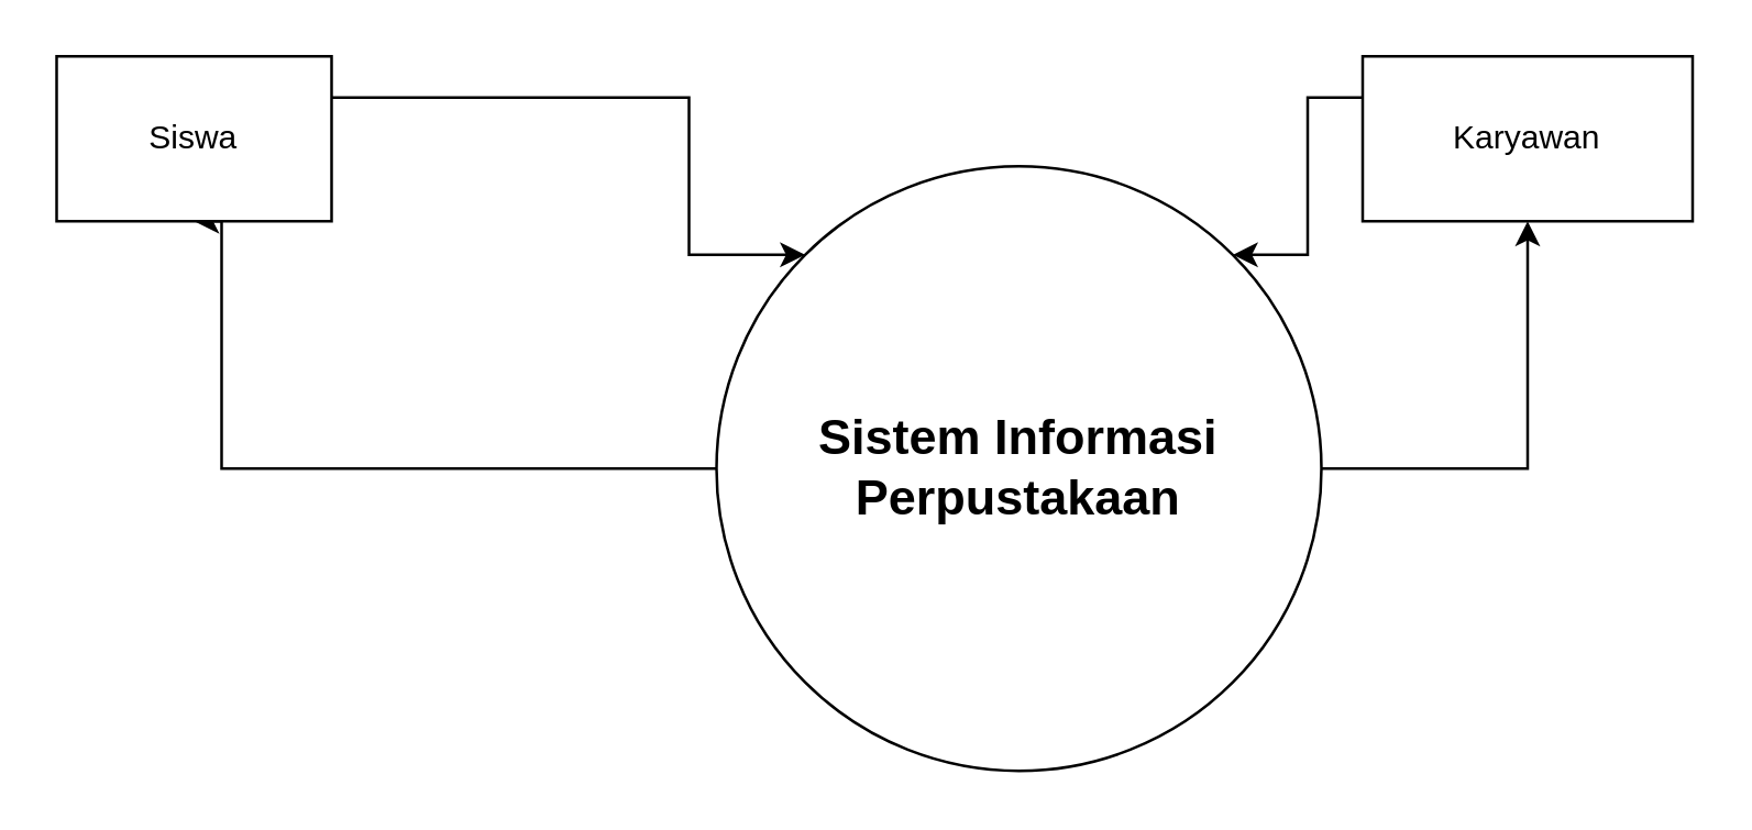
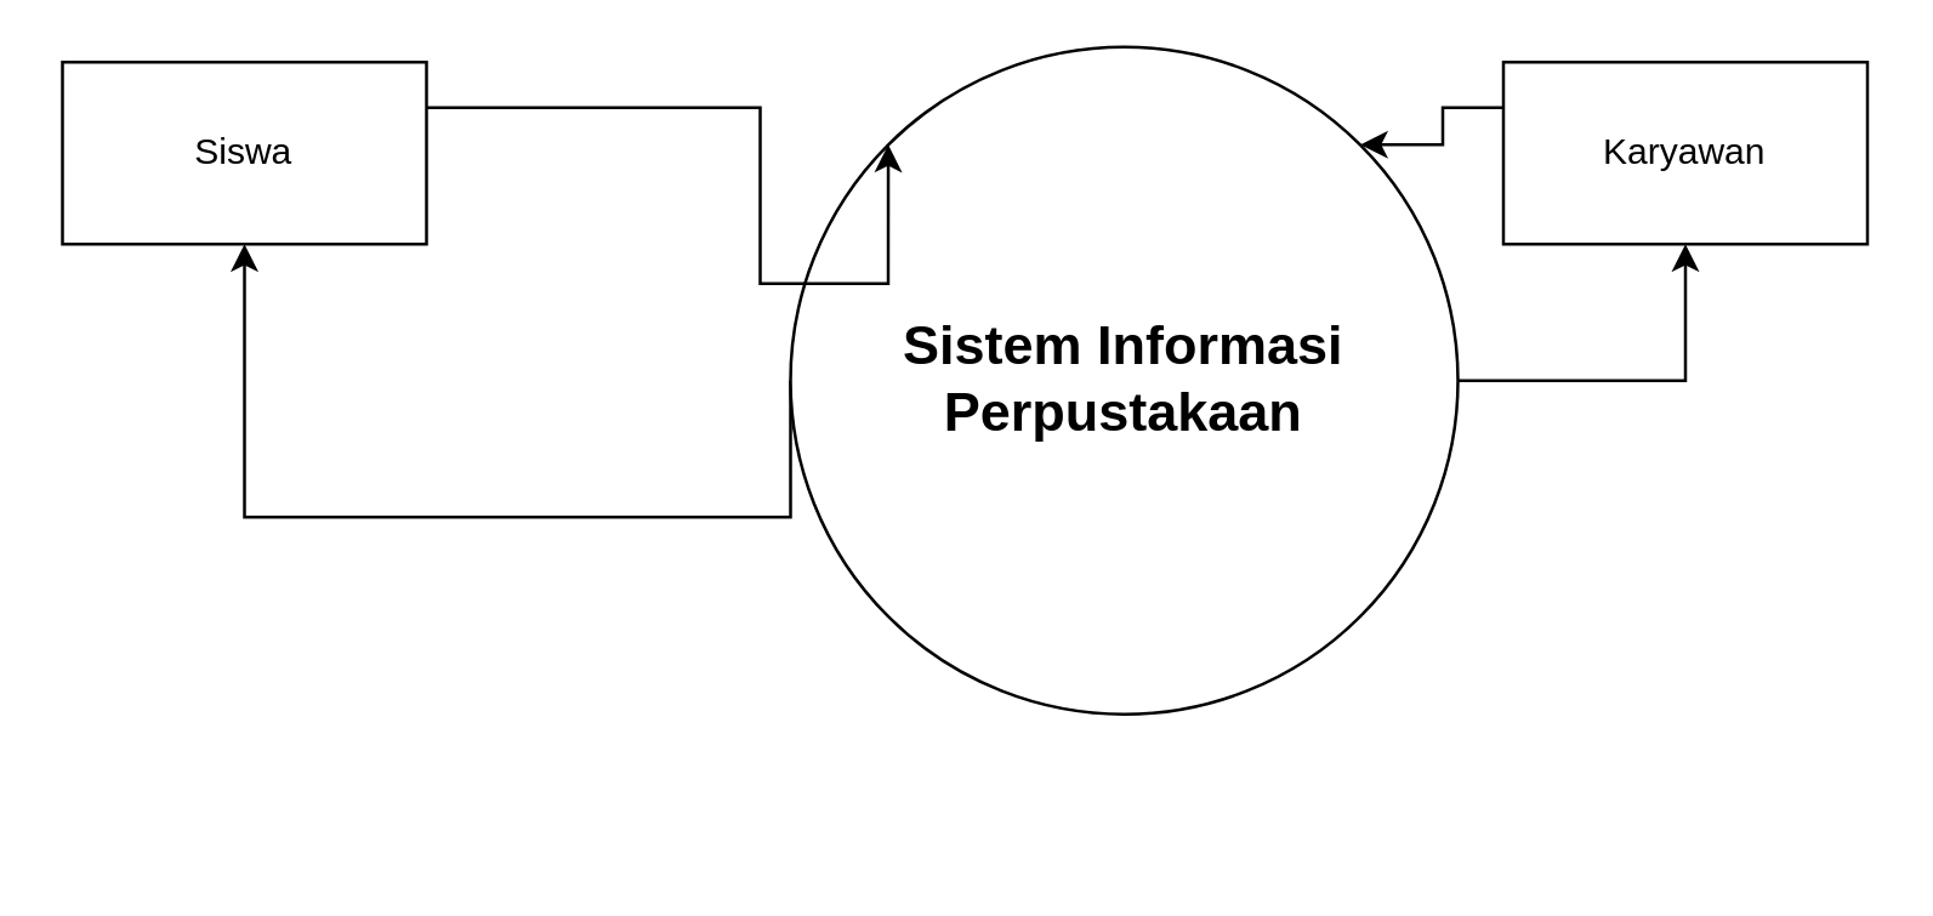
  <mxCell id="0" />
  <mxCell id="1" parent="0" />
  <mxCell id="2" style="edgeStyle=orthogonalEdgeStyle;rounded=0;orthogonalLoop=1;jettySize=auto;html=1;exitX=0;exitY=0.5;exitDx=0;exitDy=0;entryX=0.5;entryY=1;entryDx=0;entryDy=0;" edge="1" parent="1" source="4" target="6"><mxGeometry relative="1" as="geometry"><Array as="points"><mxPoint x="80" y="170" /></Array></mxGeometry></mxCell>
  <mxCell id="3" style="edgeStyle=orthogonalEdgeStyle;rounded=0;orthogonalLoop=1;jettySize=auto;html=1;exitX=1;exitY=0.5;exitDx=0;exitDy=0;entryX=0.5;entryY=1;entryDx=0;entryDy=0;" edge="1" parent="1" source="4" target="8"><mxGeometry relative="1" as="geometry" /></mxCell>
- <mxCell id="4" value="&lt;span style=&quot;font-size: 18px&quot;&gt;&lt;b&gt;Sistem Informasi Perpustakaan&lt;/b&gt;&lt;/span&gt;" style="ellipse;whiteSpace=wrap;html=1;aspect=fixed;gradientColor=#ffffff;" vertex="1" parent="1"><mxGeometry x="260" y="60" width="220" height="220" as="geometry" /></mxCell>
+ <mxCell id="4" value="&lt;span style=&quot;font-size: 18px&quot;&gt;&lt;b&gt;Sistem Informasi Perpustakaan&lt;/b&gt;&lt;/span&gt;" style="ellipse;whiteSpace=wrap;html=1;aspect=fixed;gradientColor=#ffffff;" vertex="1" parent="1"><mxGeometry x="260" y="15" width="220" height="220" as="geometry" /></mxCell>
  <mxCell id="5" style="edgeStyle=orthogonalEdgeStyle;rounded=0;orthogonalLoop=1;jettySize=auto;html=1;exitX=1;exitY=0.25;exitDx=0;exitDy=0;entryX=0;entryY=0;entryDx=0;entryDy=0;" edge="1" parent="1" source="6" target="4"><mxGeometry relative="1" as="geometry"><Array as="points"><mxPoint x="250" y="35" /><mxPoint x="250" y="93" /></Array></mxGeometry></mxCell>
- <mxCell id="6" value="Siswa" style="rounded=0;whiteSpace=wrap;html=1;" vertex="1" parent="1"><mxGeometry x="20" y="20" width="100" height="60" as="geometry" /></mxCell>
+ <mxCell id="6" value="Siswa" style="rounded=0;whiteSpace=wrap;html=1;" vertex="1" parent="1"><mxGeometry x="20" y="20" width="120" height="60" as="geometry" /></mxCell>
  <mxCell id="7" style="edgeStyle=orthogonalEdgeStyle;rounded=0;orthogonalLoop=1;jettySize=auto;html=1;exitX=0;exitY=0.25;exitDx=0;exitDy=0;entryX=1;entryY=0;entryDx=0;entryDy=0;" edge="1" parent="1" source="8" target="4"><mxGeometry relative="1" as="geometry" /></mxCell>
  <mxCell id="8" value="Karyawan" style="rounded=0;whiteSpace=wrap;html=1;" vertex="1" parent="1"><mxGeometry x="495" y="20" width="120" height="60" as="geometry" /></mxCell>
